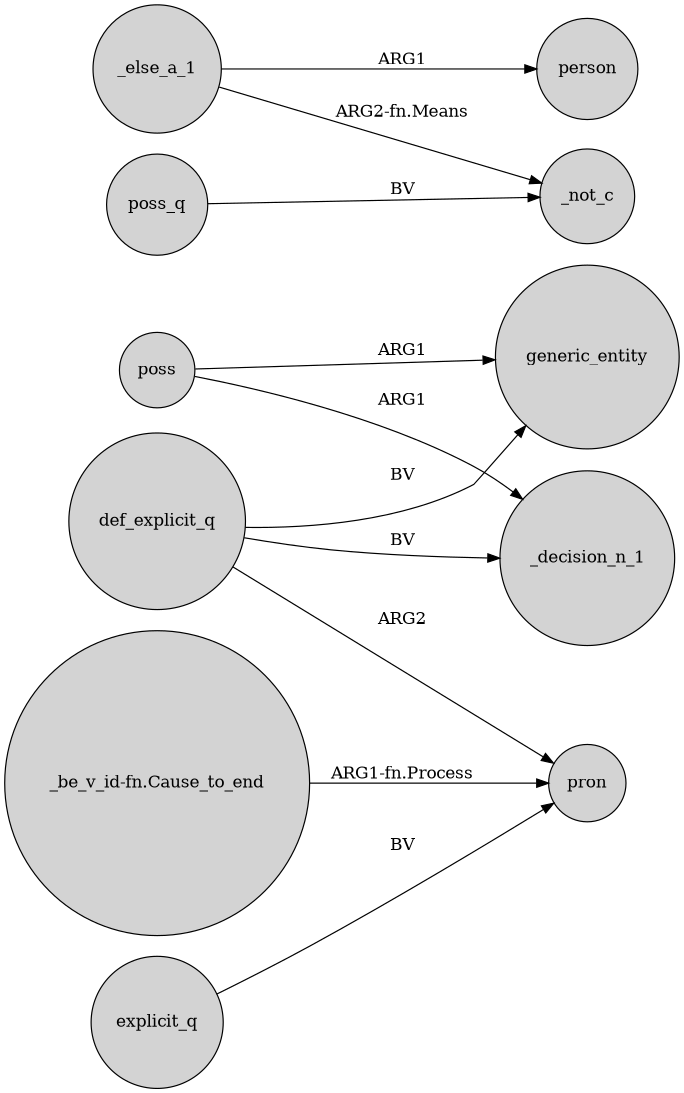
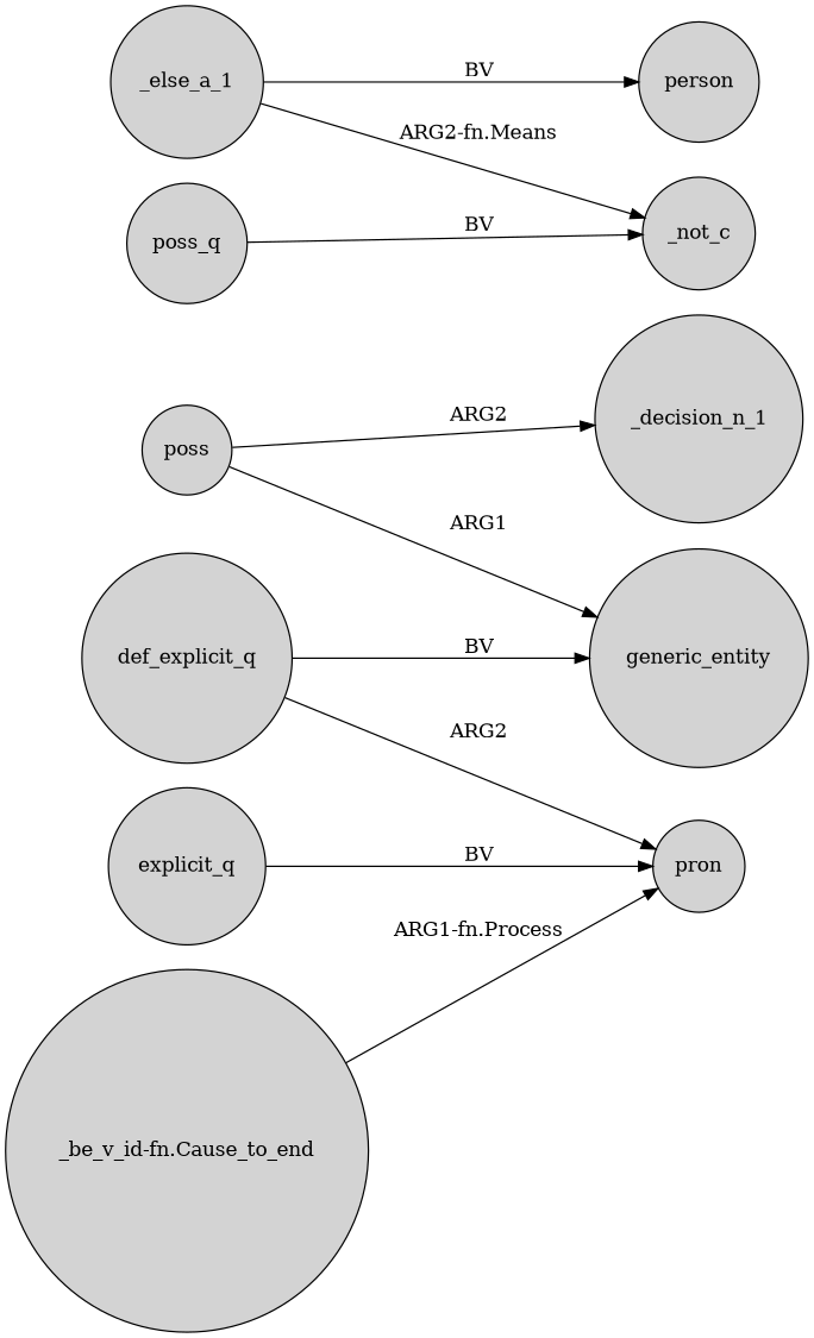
  digraph {
    rankdir=LR
    node [shape=circle style=filled]
    def_explicit_q
    _decision_n_1
    generic_entity
    pron
    poss
    "_be_v_id-fn.Cause_to_end"
    n7 [label=explicit_q]
    _else_a_1
    person
    _not_c
    n11 [label=poss_q]
-   def_explicit_q -> _decision_n_1 [label=BV]
    def_explicit_q -> generic_entity [label=BV]
    def_explicit_q -> pron [label=ARG2]
-   poss -> _decision_n_1 [label=ARG1]
+   poss -> _decision_n_1 [label=ARG2]
    poss -> generic_entity [label=ARG1]
    "_be_v_id-fn.Cause_to_end" -> pron [label="ARG1-fn.Process"]
    n7 -> pron [label=BV]
-   _else_a_1 -> person [label=ARG1]
+   _else_a_1 -> person [label=BV]
    _else_a_1 -> _not_c [label="ARG2-fn.Means"]
    n11 -> _not_c [label=BV]
  }
